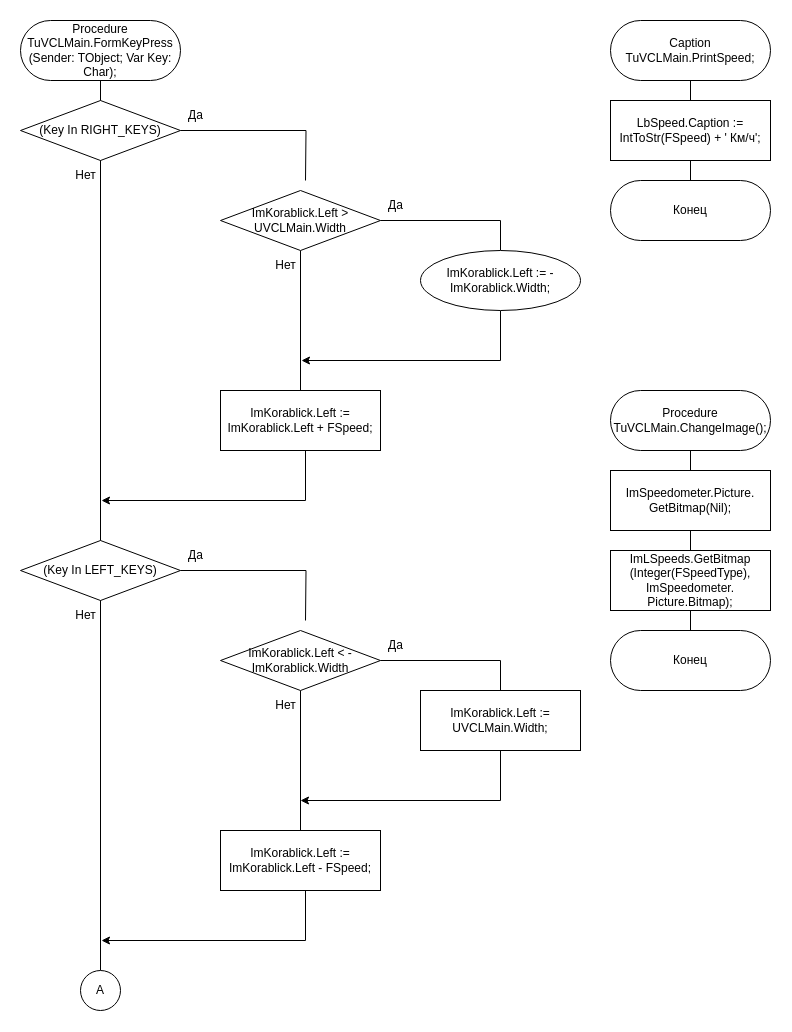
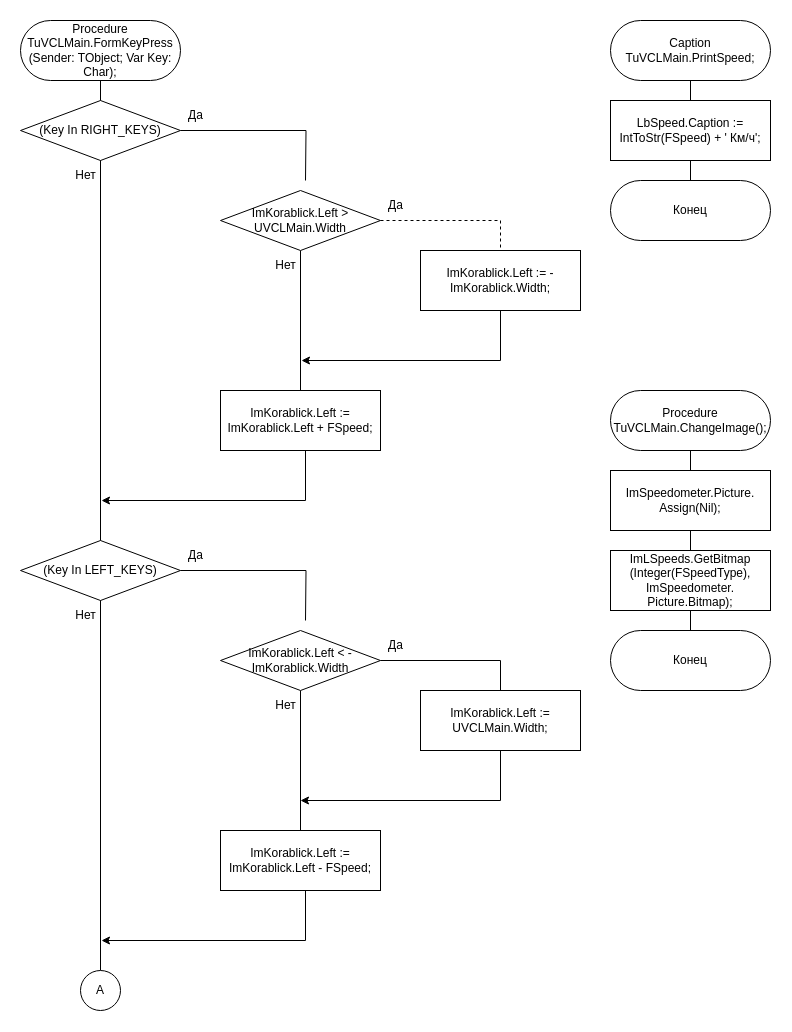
  <mxCell id="0" />
  <mxCell id="1" parent="0" />
  <mxCell id="2" style="edgeStyle=orthogonalEdgeStyle;rounded=0;orthogonalLoop=1;jettySize=auto;html=1;entryX=0.5;entryY=0;entryDx=0;entryDy=0;endArrow=none;endFill=0;" parent="1" source="3" target="30" edge="1"><mxGeometry relative="1" as="geometry" /></mxCell>
  <mxCell id="3" value="Procedure TuVCLMain.FormKeyPress&lt;div&gt;(Sender: TObject; Var Key: Char);&lt;/div&gt;" style="rounded=1;whiteSpace=wrap;html=1;arcSize=50;" parent="1" vertex="1"><mxGeometry x="20" y="20" width="160" height="60" as="geometry" /></mxCell>
  <mxCell id="4" style="edgeStyle=orthogonalEdgeStyle;rounded=0;orthogonalLoop=1;jettySize=auto;html=1;entryX=0.5;entryY=0;entryDx=0;entryDy=0;endArrow=none;endFill=0;" parent="1" source="5" edge="1"><mxGeometry relative="1" as="geometry"><mxPoint x="305" y="180" as="targetPoint" /></mxGeometry></mxCell>
  <mxCell id="5" value="(Key In RIGHT_KEYS)" style="rhombus;whiteSpace=wrap;html=1;" parent="1" vertex="1"><mxGeometry x="20" y="100" width="160" height="60" as="geometry" /></mxCell>
  <mxCell id="6" value="" style="endArrow=classic;html=1;rounded=0;exitX=0.5;exitY=1;exitDx=0;exitDy=0;" parent="1" edge="1"><mxGeometry width="50" height="50" relative="1" as="geometry"><mxPoint x="305" y="450" as="sourcePoint" /><mxPoint x="101" y="500" as="targetPoint" /><Array as="points"><mxPoint x="305" y="500" /></Array></mxGeometry></mxCell>
  <mxCell id="7" value="Да" style="text;html=1;align=center;verticalAlign=middle;resizable=0;points=[];autosize=1;strokeColor=none;fillColor=none;" parent="1" vertex="1"><mxGeometry x="175" y="100" width="40" height="30" as="geometry" /></mxCell>
  <mxCell id="8" value="Нет" style="text;html=1;align=center;verticalAlign=middle;resizable=0;points=[];autosize=1;strokeColor=none;fillColor=none;" parent="1" vertex="1"><mxGeometry x="65" y="160" width="40" height="30" as="geometry" /></mxCell>
- <mxCell id="9" style="edgeStyle=orthogonalEdgeStyle;rounded=0;orthogonalLoop=1;jettySize=auto;html=1;entryX=0.5;entryY=0;entryDx=0;entryDy=0;endArrow=none;endFill=0;" parent="1" source="11" target="15" edge="1"><mxGeometry relative="1" as="geometry"><mxPoint x="505" y="270" as="targetPoint" /></mxGeometry></mxCell>
+ <mxCell id="9" style="edgeStyle=orthogonalEdgeStyle;rounded=0;orthogonalLoop=1;jettySize=auto;html=1;entryX=0.5;entryY=0;entryDx=0;entryDy=0;endArrow=none;endFill=0;dashed=1;" parent="1" source="11" target="15" edge="1"><mxGeometry relative="1" as="geometry"><mxPoint x="505" y="270" as="targetPoint" /></mxGeometry></mxCell>
  <mxCell id="10" style="edgeStyle=orthogonalEdgeStyle;rounded=0;orthogonalLoop=1;jettySize=auto;html=1;exitX=0.5;exitY=1;exitDx=0;exitDy=0;entryX=0.5;entryY=0;entryDx=0;entryDy=0;endArrow=none;endFill=0;" parent="1" source="11" target="16" edge="1"><mxGeometry relative="1" as="geometry" /></mxCell>
  <mxCell id="11" value="ImKorablick.Left &amp;gt; UVCLMain.Width" style="rhombus;whiteSpace=wrap;html=1;" parent="1" vertex="1"><mxGeometry x="220" y="190" width="160" height="60" as="geometry" /></mxCell>
  <mxCell id="12" value="" style="endArrow=classic;html=1;rounded=0;exitX=0.5;exitY=1;exitDx=0;exitDy=0;" parent="1" source="15" edge="1"><mxGeometry width="50" height="50" relative="1" as="geometry"><mxPoint x="505" y="310" as="sourcePoint" /><mxPoint x="301" y="360" as="targetPoint" /><Array as="points"><mxPoint x="500" y="360" /></Array></mxGeometry></mxCell>
  <mxCell id="13" value="Да" style="text;html=1;align=center;verticalAlign=middle;resizable=0;points=[];autosize=1;strokeColor=none;fillColor=none;" parent="1" vertex="1"><mxGeometry x="375" y="190" width="40" height="30" as="geometry" /></mxCell>
  <mxCell id="14" value="Нет" style="text;html=1;align=center;verticalAlign=middle;resizable=0;points=[];autosize=1;strokeColor=none;fillColor=none;" parent="1" vertex="1"><mxGeometry x="265" y="250" width="40" height="30" as="geometry" /></mxCell>
- <mxCell id="15" value="ImKorablick.Left := -ImKorablick.Width;" style="ellipse;whiteSpace=wrap;html=1;" parent="1" vertex="1"><mxGeometry x="420" y="250" width="160" height="60" as="geometry" /></mxCell>
+ <mxCell id="15" value="ImKorablick.Left := -ImKorablick.Width;" style="rounded=0;whiteSpace=wrap;html=1;" parent="1" vertex="1"><mxGeometry x="420" y="250" width="160" height="60" as="geometry" /></mxCell>
  <mxCell id="16" value="ImKorablick.Left := ImKorablick.Left + FSpeed;" style="rounded=0;whiteSpace=wrap;html=1;" parent="1" vertex="1"><mxGeometry x="220" y="390" width="160" height="60" as="geometry" /></mxCell>
  <mxCell id="17" style="edgeStyle=orthogonalEdgeStyle;rounded=0;orthogonalLoop=1;jettySize=auto;html=1;entryX=0.5;entryY=0;entryDx=0;entryDy=0;endArrow=none;endFill=0;" parent="1" source="18" edge="1"><mxGeometry relative="1" as="geometry"><mxPoint x="305" y="620" as="targetPoint" /></mxGeometry></mxCell>
  <mxCell id="18" value="(Key In LEFT_KEYS)" style="rhombus;whiteSpace=wrap;html=1;" parent="1" vertex="1"><mxGeometry x="20" y="540" width="160" height="60" as="geometry" /></mxCell>
  <mxCell id="19" value="" style="endArrow=classic;html=1;rounded=0;exitX=0.5;exitY=1;exitDx=0;exitDy=0;" parent="1" edge="1"><mxGeometry width="50" height="50" relative="1" as="geometry"><mxPoint x="305" y="890" as="sourcePoint" /><mxPoint x="101" y="940" as="targetPoint" /><Array as="points"><mxPoint x="305" y="940" /></Array></mxGeometry></mxCell>
  <mxCell id="20" value="Да" style="text;html=1;align=center;verticalAlign=middle;resizable=0;points=[];autosize=1;strokeColor=none;fillColor=none;" parent="1" vertex="1"><mxGeometry x="175" y="540" width="40" height="30" as="geometry" /></mxCell>
  <mxCell id="21" value="Нет" style="text;html=1;align=center;verticalAlign=middle;resizable=0;points=[];autosize=1;strokeColor=none;fillColor=none;" parent="1" vertex="1"><mxGeometry x="65" y="600" width="40" height="30" as="geometry" /></mxCell>
  <mxCell id="22" style="edgeStyle=orthogonalEdgeStyle;rounded=0;orthogonalLoop=1;jettySize=auto;html=1;entryX=0.5;entryY=0;entryDx=0;entryDy=0;endArrow=none;endFill=0;" parent="1" source="24" target="28" edge="1"><mxGeometry relative="1" as="geometry"><mxPoint x="505" y="710" as="targetPoint" /></mxGeometry></mxCell>
  <mxCell id="23" style="edgeStyle=orthogonalEdgeStyle;rounded=0;orthogonalLoop=1;jettySize=auto;html=1;exitX=0.5;exitY=1;exitDx=0;exitDy=0;entryX=0.5;entryY=0;entryDx=0;entryDy=0;endArrow=none;endFill=0;" parent="1" source="24" target="29" edge="1"><mxGeometry relative="1" as="geometry" /></mxCell>
  <mxCell id="24" value="ImKorablick.Left &amp;lt; -ImKorablick.Width" style="rhombus;whiteSpace=wrap;html=1;" parent="1" vertex="1"><mxGeometry x="220" y="630" width="160" height="60" as="geometry" /></mxCell>
  <mxCell id="25" value="" style="endArrow=classic;html=1;rounded=0;exitX=0.5;exitY=1;exitDx=0;exitDy=0;" parent="1" source="28" edge="1"><mxGeometry width="50" height="50" relative="1" as="geometry"><mxPoint x="505" y="750" as="sourcePoint" /><mxPoint x="300" y="800" as="targetPoint" /><Array as="points"><mxPoint x="500" y="800" /></Array></mxGeometry></mxCell>
  <mxCell id="26" value="Да" style="text;html=1;align=center;verticalAlign=middle;resizable=0;points=[];autosize=1;strokeColor=none;fillColor=none;" parent="1" vertex="1"><mxGeometry x="375" y="630" width="40" height="30" as="geometry" /></mxCell>
  <mxCell id="27" value="Нет" style="text;html=1;align=center;verticalAlign=middle;resizable=0;points=[];autosize=1;strokeColor=none;fillColor=none;" parent="1" vertex="1"><mxGeometry x="265" y="690" width="40" height="30" as="geometry" /></mxCell>
  <mxCell id="28" value="ImKorablick.Left := UVCLMain.Width;" style="rounded=0;whiteSpace=wrap;html=1;" parent="1" vertex="1"><mxGeometry x="420" y="690" width="160" height="60" as="geometry" /></mxCell>
  <mxCell id="29" value="ImKorablick.Left := ImKorablick.Left - FSpeed;" style="rounded=0;whiteSpace=wrap;html=1;" parent="1" vertex="1"><mxGeometry x="220" y="830" width="160" height="60" as="geometry" /></mxCell>
  <mxCell id="30" value="A" style="ellipse;whiteSpace=wrap;html=1;aspect=fixed;" parent="1" vertex="1"><mxGeometry x="80" y="970" width="40" height="40" as="geometry" /></mxCell>
  <mxCell id="31" style="edgeStyle=orthogonalEdgeStyle;rounded=0;orthogonalLoop=1;jettySize=auto;html=1;exitX=0.5;exitY=1;exitDx=0;exitDy=0;entryX=0.5;entryY=0;entryDx=0;entryDy=0;endArrow=none;endFill=0;" parent="1" source="32" target="34" edge="1"><mxGeometry relative="1" as="geometry" /></mxCell>
  <mxCell id="32" value="Caption TuVCLMain.PrintSpeed;" style="rounded=1;whiteSpace=wrap;html=1;arcSize=50;" parent="1" vertex="1"><mxGeometry x="610" y="20" width="160" height="60" as="geometry" /></mxCell>
  <mxCell id="33" value="LbSpeed.Caption := IntToStr(FSpeed) + ' Км/ч';" style="rounded=0;whiteSpace=wrap;html=1;" parent="1" vertex="1"><mxGeometry x="610" y="100" width="160" height="60" as="geometry" /></mxCell>
  <mxCell id="34" value="Конец" style="rounded=1;whiteSpace=wrap;html=1;arcSize=50;" parent="1" vertex="1"><mxGeometry x="610" y="180" width="160" height="60" as="geometry" /></mxCell>
  <mxCell id="35" style="edgeStyle=orthogonalEdgeStyle;rounded=0;orthogonalLoop=1;jettySize=auto;html=1;exitX=0.5;exitY=1;exitDx=0;exitDy=0;entryX=0.5;entryY=0;entryDx=0;entryDy=0;endArrow=none;endFill=0;" parent="1" source="36" target="38" edge="1"><mxGeometry relative="1" as="geometry" /></mxCell>
  <mxCell id="36" value="Procedure TuVCLMain.ChangeImage();" style="rounded=1;whiteSpace=wrap;html=1;arcSize=50;" parent="1" vertex="1"><mxGeometry x="610" y="390" width="160" height="60" as="geometry" /></mxCell>
- <mxCell id="37" value="ImSpeedometer.Picture.&lt;div&gt;GetBitmap(Nil);&lt;/div&gt;" style="rounded=0;whiteSpace=wrap;html=1;" parent="1" vertex="1"><mxGeometry x="610" y="470" width="160" height="60" as="geometry" /></mxCell>
+ <mxCell id="37" value="ImSpeedometer.Picture.&lt;div&gt;Assign(Nil);&lt;/div&gt;" style="rounded=0;whiteSpace=wrap;html=1;" parent="1" vertex="1"><mxGeometry x="610" y="470" width="160" height="60" as="geometry" /></mxCell>
  <mxCell id="38" value="Конец" style="rounded=1;whiteSpace=wrap;html=1;arcSize=50;" parent="1" vertex="1"><mxGeometry x="610" y="630" width="160" height="60" as="geometry" /></mxCell>
  <mxCell id="39" value="ImLSpeeds.GetBitmap&lt;div&gt;(Integer(FSpeedType), ImSpeedometer.&lt;/div&gt;&lt;div&gt;Picture.Bitmap);&lt;br&gt;&lt;/div&gt;" style="rounded=0;whiteSpace=wrap;html=1;" parent="1" vertex="1"><mxGeometry x="610" y="550" width="160" height="60" as="geometry" /></mxCell>
